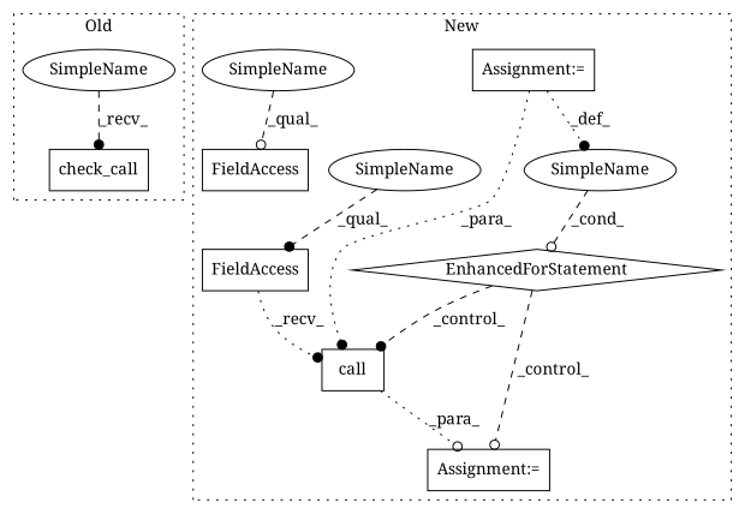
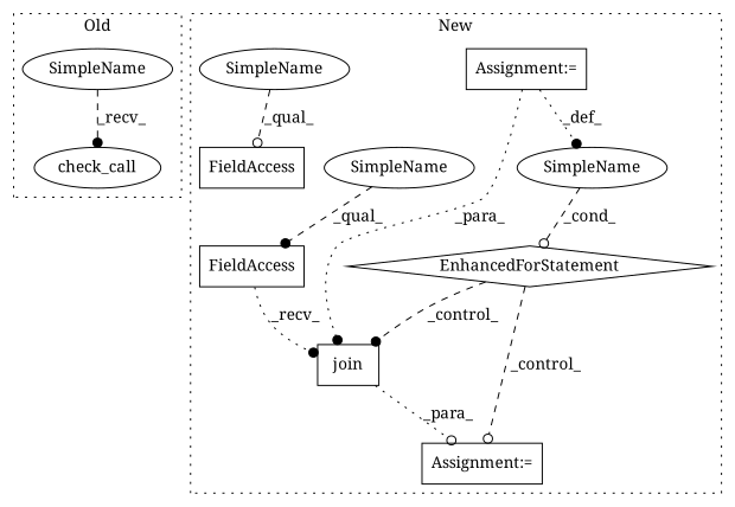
  digraph {
    fontname="Noto Serif"
    node [a=42 fontname="Noto Serif" l=10 s=6630 shape=box]
    edge [arrowhead=dot fontname="Noto Serif" style=dashed]
-   n1 [a=32 l="11,1" label=check_call s="6159,6178"]
+   n1 [a=32 l="11,1" label=check_call s="6159,6178" shape=ellipse]
    n2 [label=SimpleName s=6148 shape=ellipse]
-   n3 [a=32 l="5,1" label=call s="6638,6663"]
+   n3 [a=32 l="5,1" label=join s="6638,6663"]
    n4 [a=22 l=7 label=FieldAccess]
    n5 [a=7 l=14 label="Assignment:=" s=6616]
    n6 [a=70 l="53,2" label=EnhancedForStatement s="6394,6497" shape=diamond]
    n7 [a=22 l=7 label=FieldAccess s=6517]
    n8 [label=SimpleName s=6454 shape=ellipse]
    n9 [a=7 l="53,2" label="Assignment:=" s="6394,6497"]
    n10 [l=2 label=SimpleName shape=ellipse]
    n11 [l=2 label=SimpleName s=6517 shape=ellipse]
    subgraph cluster_1 {
      label=Old
      style=dotted
      n1
      n2
    }
    subgraph cluster_2 {
      label=New
      style=dotted
      n3
      n4
      n5
      n6
      n7
      n8
      n9
      n10
      n11
    }
    n2 -> n1 [label=_recv_]
    n3 -> n5 [arrowhead=odot label=_para_ style=dotted]
    n4 -> n3 [label=_recv_ style=dotted]
    n6 -> n3 [label=_control_]
    n6 -> n5 [arrowhead=odot label=_control_]
    n8 -> n6 [arrowhead=odot label=_cond_]
    n9 -> n3 [label=_para_ style=dotted]
    n9 -> n8 [label=_def_ style=dotted]
    n10 -> n4 [label=_qual_]
    n11 -> n7 [arrowhead=odot label=_qual_]
  }
